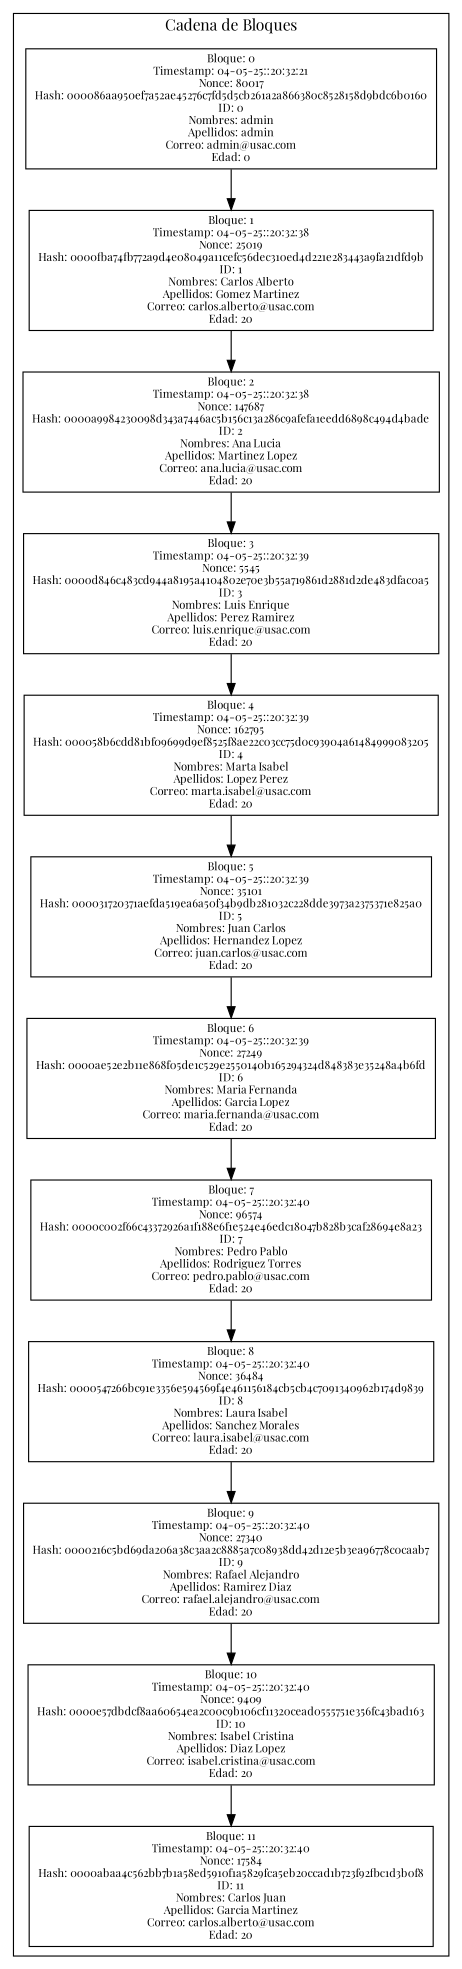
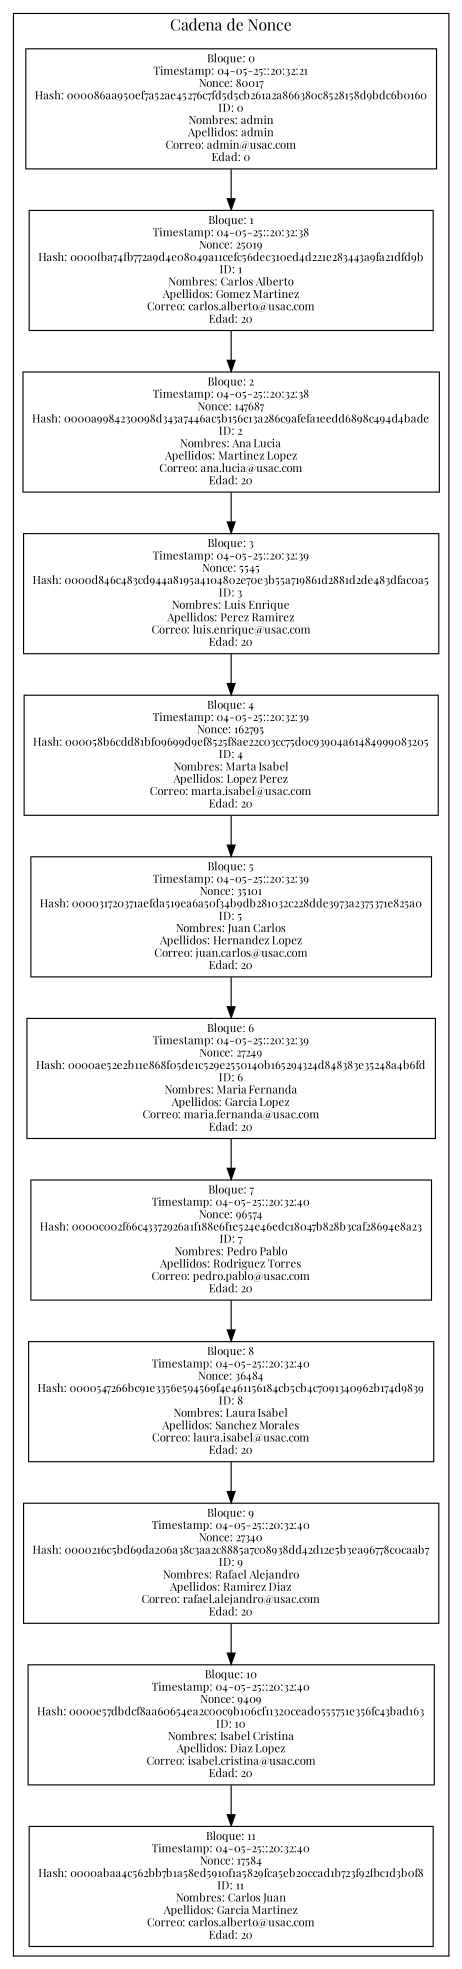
  digraph {
    rankdir=TB
    fontname="Playfair Display"
    node [fontsize=10 shape=record fontname="Playfair Display"]
    edge [fontname="Playfair Display"]
    n1 [label="Bloque: 0\nTimestamp: 04-05-25::20:32:21\nNonce: 80017\nHash: 000086aa950ef7a52ae45276c7fd5d5cb261a2a866380c8528158d9bdc6b0160\nID: 0\nNombres: admin\nApellidos: admin\nCorreo: admin@usac.com\nEdad: 0"]
    n2 [label="Bloque: 1\nTimestamp: 04-05-25::20:32:38\nNonce: 25019\nHash: 0000fba74fb772a9d4e08049a11cefc56dec310ed4d221e283443a9fa21dfd9b\nID: 1\nNombres: Carlos Alberto\nApellidos: Gomez Martinez\nCorreo: carlos.alberto@usac.com\nEdad: 20"]
    n3 [label="Bloque: 2\nTimestamp: 04-05-25::20:32:38\nNonce: 147687\nHash: 0000a9984230098d343a7446ac5b156c13a286c9afefa1eedd6898c494d4bade\nID: 2\nNombres: Ana Lucia\nApellidos: Martinez Lopez\nCorreo: ana.lucia@usac.com\nEdad: 20"]
    n4 [label="Bloque: 3\nTimestamp: 04-05-25::20:32:39\nNonce: 5545\nHash: 0000d846c483cd944a8195a4104802e70e3b55a719861d2881d2de483dfac0a5\nID: 3\nNombres: Luis Enrique\nApellidos: Perez Ramirez\nCorreo: luis.enrique@usac.com\nEdad: 20"]
    n5 [label="Bloque: 4\nTimestamp: 04-05-25::20:32:39\nNonce: 162795\nHash: 000058b6cdd81bf09699d9ef8525f8ae22c03cc75d0c93904a61484999083205\nID: 4\nNombres: Marta Isabel\nApellidos: Lopez Perez\nCorreo: marta.isabel@usac.com\nEdad: 20"]
    n6 [label="Bloque: 5\nTimestamp: 04-05-25::20:32:39\nNonce: 35101\nHash: 000031720371aefda519ea6a50f34b9db281032c228dde3973a2375371e825a0\nID: 5\nNombres: Juan Carlos\nApellidos: Hernandez Lopez\nCorreo: juan.carlos@usac.com\nEdad: 20"]
    n7 [label="Bloque: 6\nTimestamp: 04-05-25::20:32:39\nNonce: 27249\nHash: 0000ae52e2b11e868f05de1c529e2550140b165294324d848383e35248a4b6fd\nID: 6\nNombres: Maria Fernanda\nApellidos: Garcia Lopez\nCorreo: maria.fernanda@usac.com\nEdad: 20"]
    n8 [label="Bloque: 7\nTimestamp: 04-05-25::20:32:40\nNonce: 96574\nHash: 0000c002f66c43372926a1f188e6f1e524e46edc18047b828b3caf28694e8a23\nID: 7\nNombres: Pedro Pablo\nApellidos: Rodriguez Torres\nCorreo: pedro.pablo@usac.com\nEdad: 20"]
    n9 [label="Bloque: 8\nTimestamp: 04-05-25::20:32:40\nNonce: 36484\nHash: 0000547266bc91e3356e594569f4e461156184cb5cb4c7091340962b174d9839\nID: 8\nNombres: Laura Isabel\nApellidos: Sanchez Morales\nCorreo: laura.isabel@usac.com\nEdad: 20"]
    n10 [label="Bloque: 9\nTimestamp: 04-05-25::20:32:40\nNonce: 27340\nHash: 0000216c5bd69da206a38c3aa2c8885a7c08938dd42d12e5b3ea96778c0caab7\nID: 9\nNombres: Rafael Alejandro\nApellidos: Ramirez Diaz\nCorreo: rafael.alejandro@usac.com\nEdad: 20"]
    n11 [label="Bloque: 10\nTimestamp: 04-05-25::20:32:40\nNonce: 9409\nHash: 0000e57dbdcf8aa60654ea2c00c9b106cf11320cead0555751e356fc43bad163\nID: 10\nNombres: Isabel Cristina\nApellidos: Diaz Lopez\nCorreo: isabel.cristina@usac.com\nEdad: 20"]
    n12 [label="Bloque: 11\nTimestamp: 04-05-25::20:32:40\nNonce: 17584\nHash: 0000abaa4c562bb7b1a58ed5910f1a5829fca5eb20ccad1b723f92fbc1d3b0f8\nID: 11\nNombres: Carlos Juan\nApellidos: Garcia Martinez\nCorreo: carlos.alberto@usac.com\nEdad: 20"]
    subgraph cluster_1 {
-     label="Cadena de Bloques"
+     label="Cadena de Nonce"
      n1
      n2
      n3
      n4
      n5
      n6
      n7
      n8
      n9
      n10
      n11
      n12
    }
    n1 -> n2
    n2 -> n3
    n3 -> n4
    n4 -> n5
    n5 -> n6
    n6 -> n7
    n7 -> n8
    n8 -> n9
    n9 -> n10
    n10 -> n11
    n11 -> n12
  }
